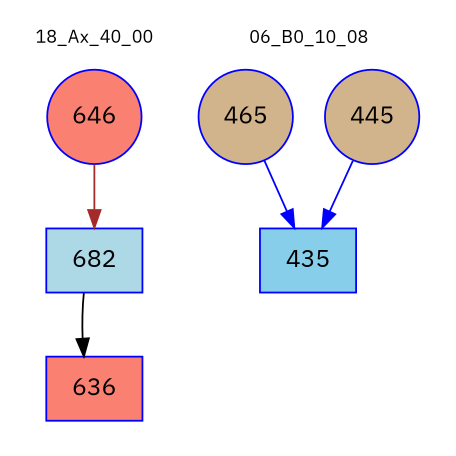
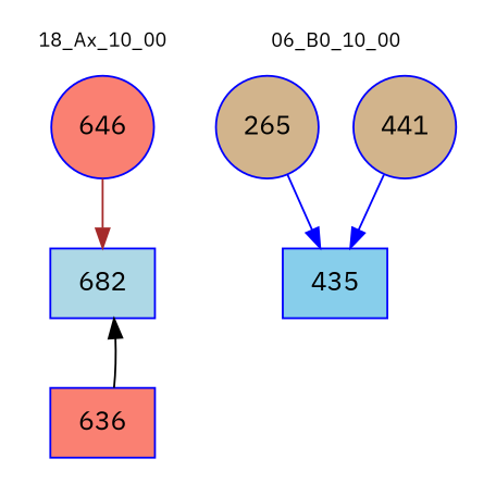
  digraph {
    fontname="IBM Plex Sans"
    node [color=blue fillcolor=salmon fontname="IBM Plex Sans" shape=circle style=filled]
    edge [color=blue fontname="IBM Plex Sans"]
    n1 [label=646]
    n2 [label=636 shape=box]
    n3 [fillcolor=lightblue label=682 shape=box]
-   n4 [fillcolor=tan label=445]
+   n4 [fillcolor=tan label=441]
    n5 [fillcolor=skyblue label=435 shape=box]
-   n6 [fillcolor=tan label=465]
+   n6 [fillcolor=tan label=265]
    subgraph cluster_1 {
      color=white
      fontsize=10
-     label="18_Ax_40_00"
+     label="18_Ax_10_00"
      n1
      n2
      n3
    }
    subgraph cluster_2 {
      color=white
      fontsize=10
-     label="06_B0_10_08"
+     label="06_B0_10_00"
      n4
      n5
      n6
    }
    n1 -> n3 [color=brown]
-   n3 -> n2 [color=black]
+   n2 -> n3 [color=black]
    n4 -> n5
    n6 -> n5
  }
